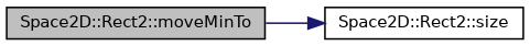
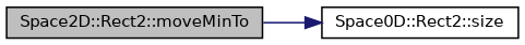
  digraph {
    rankdir=LR
    node [color=black fontname=Helvetica fontsize=10 shape=record style=filled]
    n1 [fillcolor=grey75 fontcolor=black height=0.2 label="Space2D::Rect2::moveMinTo" width=0.4]
-   n2 [fillcolor=white height=0.2 label="Space2D::Rect2::size" width=0.4]
+   n2 [fillcolor=white height=0.2 label="Space0D::Rect2::size" width=0.4]
    n1 -> n2 [color=midnightblue fontname=Helvetica fontsize=10 labelfontname=Helvetica labelfontsize=10 style=solid]
  }
